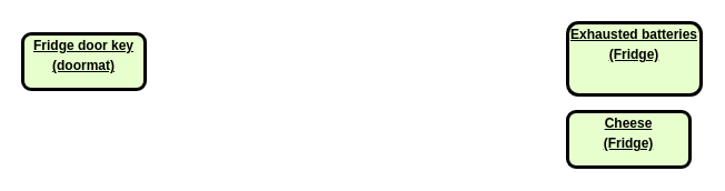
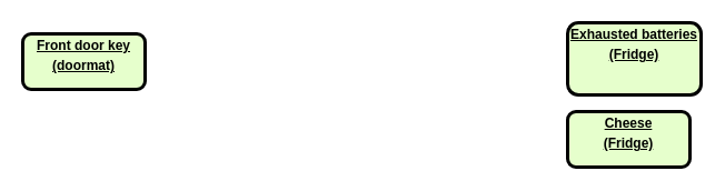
  <mxCell id="0" />
  <mxCell id="1" parent="0" />
- <mxCell id="2" value="&lt;p style=&quot;margin: 0px ; margin-top: 4px ; text-align: center ; text-decoration: underline&quot;&gt;Fridge door key&lt;/p&gt;&lt;p style=&quot;margin: 0px ; margin-top: 4px ; text-align: center ; text-decoration: underline&quot;&gt;(doormat)&lt;/p&gt;" style="verticalAlign=middle;align=center;overflow=fill;fontSize=12;fontFamily=Helvetica;html=1;rounded=1;fontStyle=1;strokeWidth=3;fillColor=#E6FFCC" parent="1" vertex="1"><mxGeometry x="20" y="30" width="110" height="50" as="geometry" /></mxCell>
+ <mxCell id="2" value="&lt;p style=&quot;margin: 0px ; margin-top: 4px ; text-align: center ; text-decoration: underline&quot;&gt;Front door key&lt;/p&gt;&lt;p style=&quot;margin: 0px ; margin-top: 4px ; text-align: center ; text-decoration: underline&quot;&gt;(doormat)&lt;/p&gt;" style="verticalAlign=middle;align=center;overflow=fill;fontSize=12;fontFamily=Helvetica;html=1;rounded=1;fontStyle=1;strokeWidth=3;fillColor=#E6FFCC" parent="1" vertex="1"><mxGeometry x="20" y="30" width="110" height="50" as="geometry" /></mxCell>
  <mxCell id="3" value="&lt;p style=&quot;margin: 0px ; margin-top: 4px ; text-align: center ; text-decoration: underline&quot;&gt;Cheese&lt;/p&gt;&lt;p style=&quot;margin: 0px ; margin-top: 4px ; text-align: center ; text-decoration: underline&quot;&gt;(Fridge)&lt;br&gt;&lt;/p&gt;" style="verticalAlign=middle;align=center;overflow=fill;fontSize=12;fontFamily=Helvetica;html=1;rounded=1;fontStyle=1;strokeWidth=3;fillColor=#E6FFCC" vertex="1" parent="1"><mxGeometry x="510" y="100" width="110" height="50" as="geometry" /></mxCell>
  <mxCell id="4" value="&lt;p style=&quot;margin: 0px ; margin-top: 4px ; text-align: center ; text-decoration: underline&quot;&gt;Exhausted batteries&lt;/p&gt;&lt;p style=&quot;margin: 0px ; margin-top: 4px ; text-align: center ; text-decoration: underline&quot;&gt;(Fridge)&lt;br&gt;&lt;/p&gt;" style="verticalAlign=middle;align=center;overflow=fill;fontSize=12;fontFamily=Helvetica;html=1;rounded=1;fontStyle=1;strokeWidth=3;fillColor=#E6FFCC" vertex="1" parent="1"><mxGeometry x="510" y="20" width="120" height="65" as="geometry" /></mxCell>
